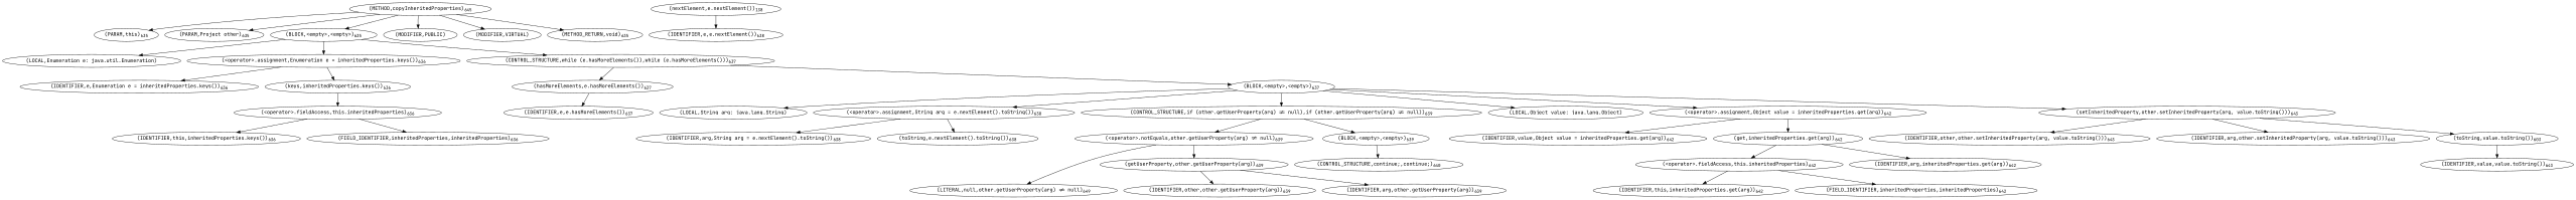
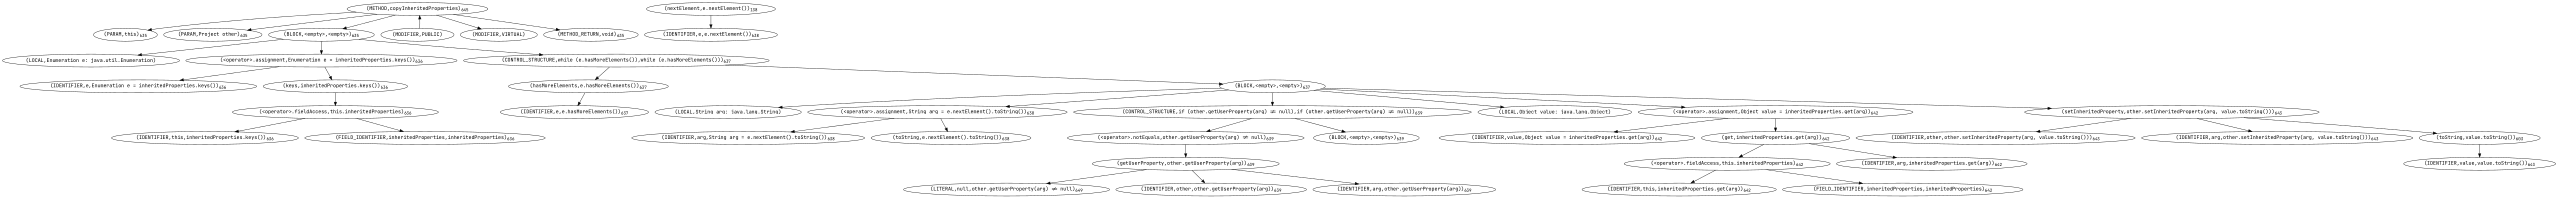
  digraph {
    fontname="JetBrains Mono"
    node [fontname="JetBrains Mono"]
    edge [fontname="JetBrains Mono"]
    n1 [label=<(METHOD,copyInheritedProperties)<SUB>645</SUB>>]
    n2 [label=<(PARAM,this)<SUB>635</SUB>>]
    n3 [label=<(PARAM,Project other)<SUB>635</SUB>>]
    n4 [label=<(BLOCK,&lt;empty&gt;,&lt;empty&gt;)<SUB>635</SUB>>]
    n5 [label=<(MODIFIER,PUBLIC)>]
    n6 [label=<(MODIFIER,VIRTUAL)>]
    n7 [label=<(METHOD_RETURN,void)<SUB>635</SUB>>]
    n8 [label=<(LOCAL,Enumeration e: java.util.Enumeration)>]
    n9 [label=<(&lt;operator&gt;.assignment,Enumeration e = inheritedProperties.keys())<SUB>636</SUB>>]
    n10 [label=<(CONTROL_STRUCTURE,while (e.hasMoreElements()),while (e.hasMoreElements()))<SUB>637</SUB>>]
    n11 [label=<(IDENTIFIER,e,Enumeration e = inheritedProperties.keys())<SUB>636</SUB>>]
    n12 [label=<(keys,inheritedProperties.keys())<SUB>636</SUB>>]
    n13 [label=<(hasMoreElements,e.hasMoreElements())<SUB>637</SUB>>]
    n14 [label=<(BLOCK,&lt;empty&gt;,&lt;empty&gt;)<SUB>637</SUB>>]
    n15 [label=<(&lt;operator&gt;.fieldAccess,this.inheritedProperties)<SUB>636</SUB>>]
    n16 [label=<(IDENTIFIER,this,inheritedProperties.keys())<SUB>636</SUB>>]
    n17 [label=<(FIELD_IDENTIFIER,inheritedProperties,inheritedProperties)<SUB>636</SUB>>]
    n18 [label=<(IDENTIFIER,e,e.hasMoreElements())<SUB>637</SUB>>]
    n19 [label=<(LOCAL,String arg: java.lang.String)>]
    n20 [label=<(&lt;operator&gt;.assignment,String arg = e.nextElement().toString())<SUB>638</SUB>>]
    n21 [label=<(CONTROL_STRUCTURE,if (other.getUserProperty(arg) != null),if (other.getUserProperty(arg) != null))<SUB>639</SUB>>]
    n22 [label=<(LOCAL,Object value: java.lang.Object)>]
    n23 [label=<(&lt;operator&gt;.assignment,Object value = inheritedProperties.get(arg))<SUB>642</SUB>>]
    n24 [label=<(setInheritedProperty,other.setInheritedProperty(arg, value.toString()))<SUB>643</SUB>>]
    n25 [label=<(IDENTIFIER,arg,String arg = e.nextElement().toString())<SUB>638</SUB>>]
    n26 [label=<(toString,e.nextElement().toString())<SUB>638</SUB>>]
    n27 [label=<(&lt;operator&gt;.notEquals,other.getUserProperty(arg) != null)<SUB>639</SUB>>]
    n28 [label=<(BLOCK,&lt;empty&gt;,&lt;empty&gt;)<SUB>639</SUB>>]
    n29 [label=<(IDENTIFIER,value,Object value = inheritedProperties.get(arg))<SUB>642</SUB>>]
    n30 [label=<(get,inheritedProperties.get(arg))<SUB>642</SUB>>]
    n31 [label=<(IDENTIFIER,other,other.setInheritedProperty(arg, value.toString()))<SUB>643</SUB>>]
    n32 [label=<(IDENTIFIER,arg,other.setInheritedProperty(arg, value.toString()))<SUB>643</SUB>>]
    n33 [label=<(toString,value.toString())<SUB>603</SUB>>]
    n34 [label=<(nextElement,e.nextElement())<SUB>138</SUB>>]
    n35 [label=<(IDENTIFIER,e,e.nextElement())<SUB>638</SUB>>]
    n36 [label=<(getUserProperty,other.getUserProperty(arg))<SUB>639</SUB>>]
    n37 [label=<(LITERAL,null,other.getUserProperty(arg) != null)<SUB>649</SUB>>]
-   n38 [label=<(CONTROL_STRUCTURE,continue;,continue;)<SUB>640</SUB>>]
    n39 [label=<(IDENTIFIER,other,other.getUserProperty(arg))<SUB>639</SUB>>]
    n40 [label=<(IDENTIFIER,arg,other.getUserProperty(arg))<SUB>639</SUB>>]
    n41 [label=<(&lt;operator&gt;.fieldAccess,this.inheritedProperties)<SUB>642</SUB>>]
    n42 [label=<(IDENTIFIER,arg,inheritedProperties.get(arg))<SUB>642</SUB>>]
    n43 [label=<(IDENTIFIER,this,inheritedProperties.get(arg))<SUB>642</SUB>>]
    n44 [label=<(FIELD_IDENTIFIER,inheritedProperties,inheritedProperties)<SUB>642</SUB>>]
    n45 [label=<(IDENTIFIER,value,value.toString())<SUB>643</SUB>>]
    n1 -> n2
    n1 -> n3
    n1 -> n4
-   n1 -> n5
+   n5 -> n1
    n1 -> n6
    n1 -> n7
    n4 -> n8
    n4 -> n9
    n4 -> n10
    n9 -> n11
    n9 -> n12
    n10 -> n13
    n10 -> n14
    n12 -> n15
    n13 -> n18
    n14 -> n19
    n14 -> n20
    n14 -> n21
    n14 -> n22
    n14 -> n23
    n14 -> n24
    n15 -> n16
    n15 -> n17
    n20 -> n25
    n20 -> n26
    n21 -> n27
    n21 -> n28
    n23 -> n29
    n23 -> n30
    n24 -> n31
    n24 -> n32
    n24 -> n33
    n27 -> n36
-   n27 -> n37
-   n28 -> n38
+   n36 -> n37
    n30 -> n41
    n30 -> n42
    n33 -> n45
    n34 -> n35
    n36 -> n39
    n36 -> n40
    n41 -> n43
    n41 -> n44
  }
